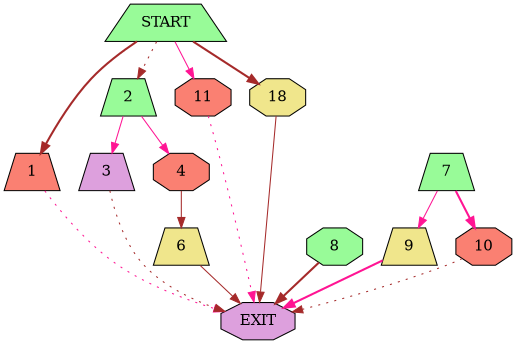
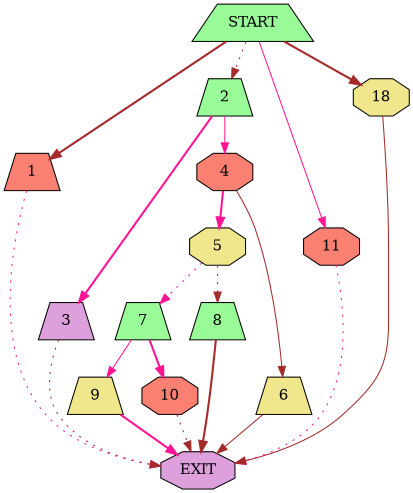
  digraph {
    node [fillcolor=palegreen shape=trapezium style=filled]
    edge [color=brown style=bold]
    n1 [label=START]
    1 [fillcolor=salmon]
    2
    11 [fillcolor=salmon shape=octagon]
    n5 [fillcolor=khaki label=18 shape=octagon]
    n6 [fillcolor=plum label=EXIT shape=octagon]
    3 [fillcolor=plum]
    4 [fillcolor=salmon shape=octagon]
+   5 [fillcolor=khaki shape=octagon]
    6 [fillcolor=khaki]
    7
-   8 [shape=octagon]
+   8
    9 [fillcolor=khaki]
    10 [fillcolor=salmon shape=octagon]
    n1 -> 1
    n1 -> 2 [style=dotted]
    n1 -> 11 [color=deeppink style=solid]
    n1 -> n5
    1 -> n6 [color=deeppink style=dotted]
-   2 -> 3 [color=deeppink style=solid]
+   2 -> 3 [color=deeppink]
    2 -> 4 [color=deeppink style=solid]
    11 -> n6 [color=deeppink style=dotted]
    n5 -> n6 [style=solid]
    3 -> n6 [style=dotted]
+   4 -> 5 [color=deeppink]
    4 -> 6 [style=solid]
+   5 -> 7 [color=deeppink style=dotted]
+   5 -> 8 [style=dotted]
    6 -> n6 [style=solid]
    7 -> 9 [color=deeppink style=solid]
    7 -> 10 [color=deeppink]
    8 -> n6
    9 -> n6 [color=deeppink]
    10 -> n6 [style=dotted]
  }
